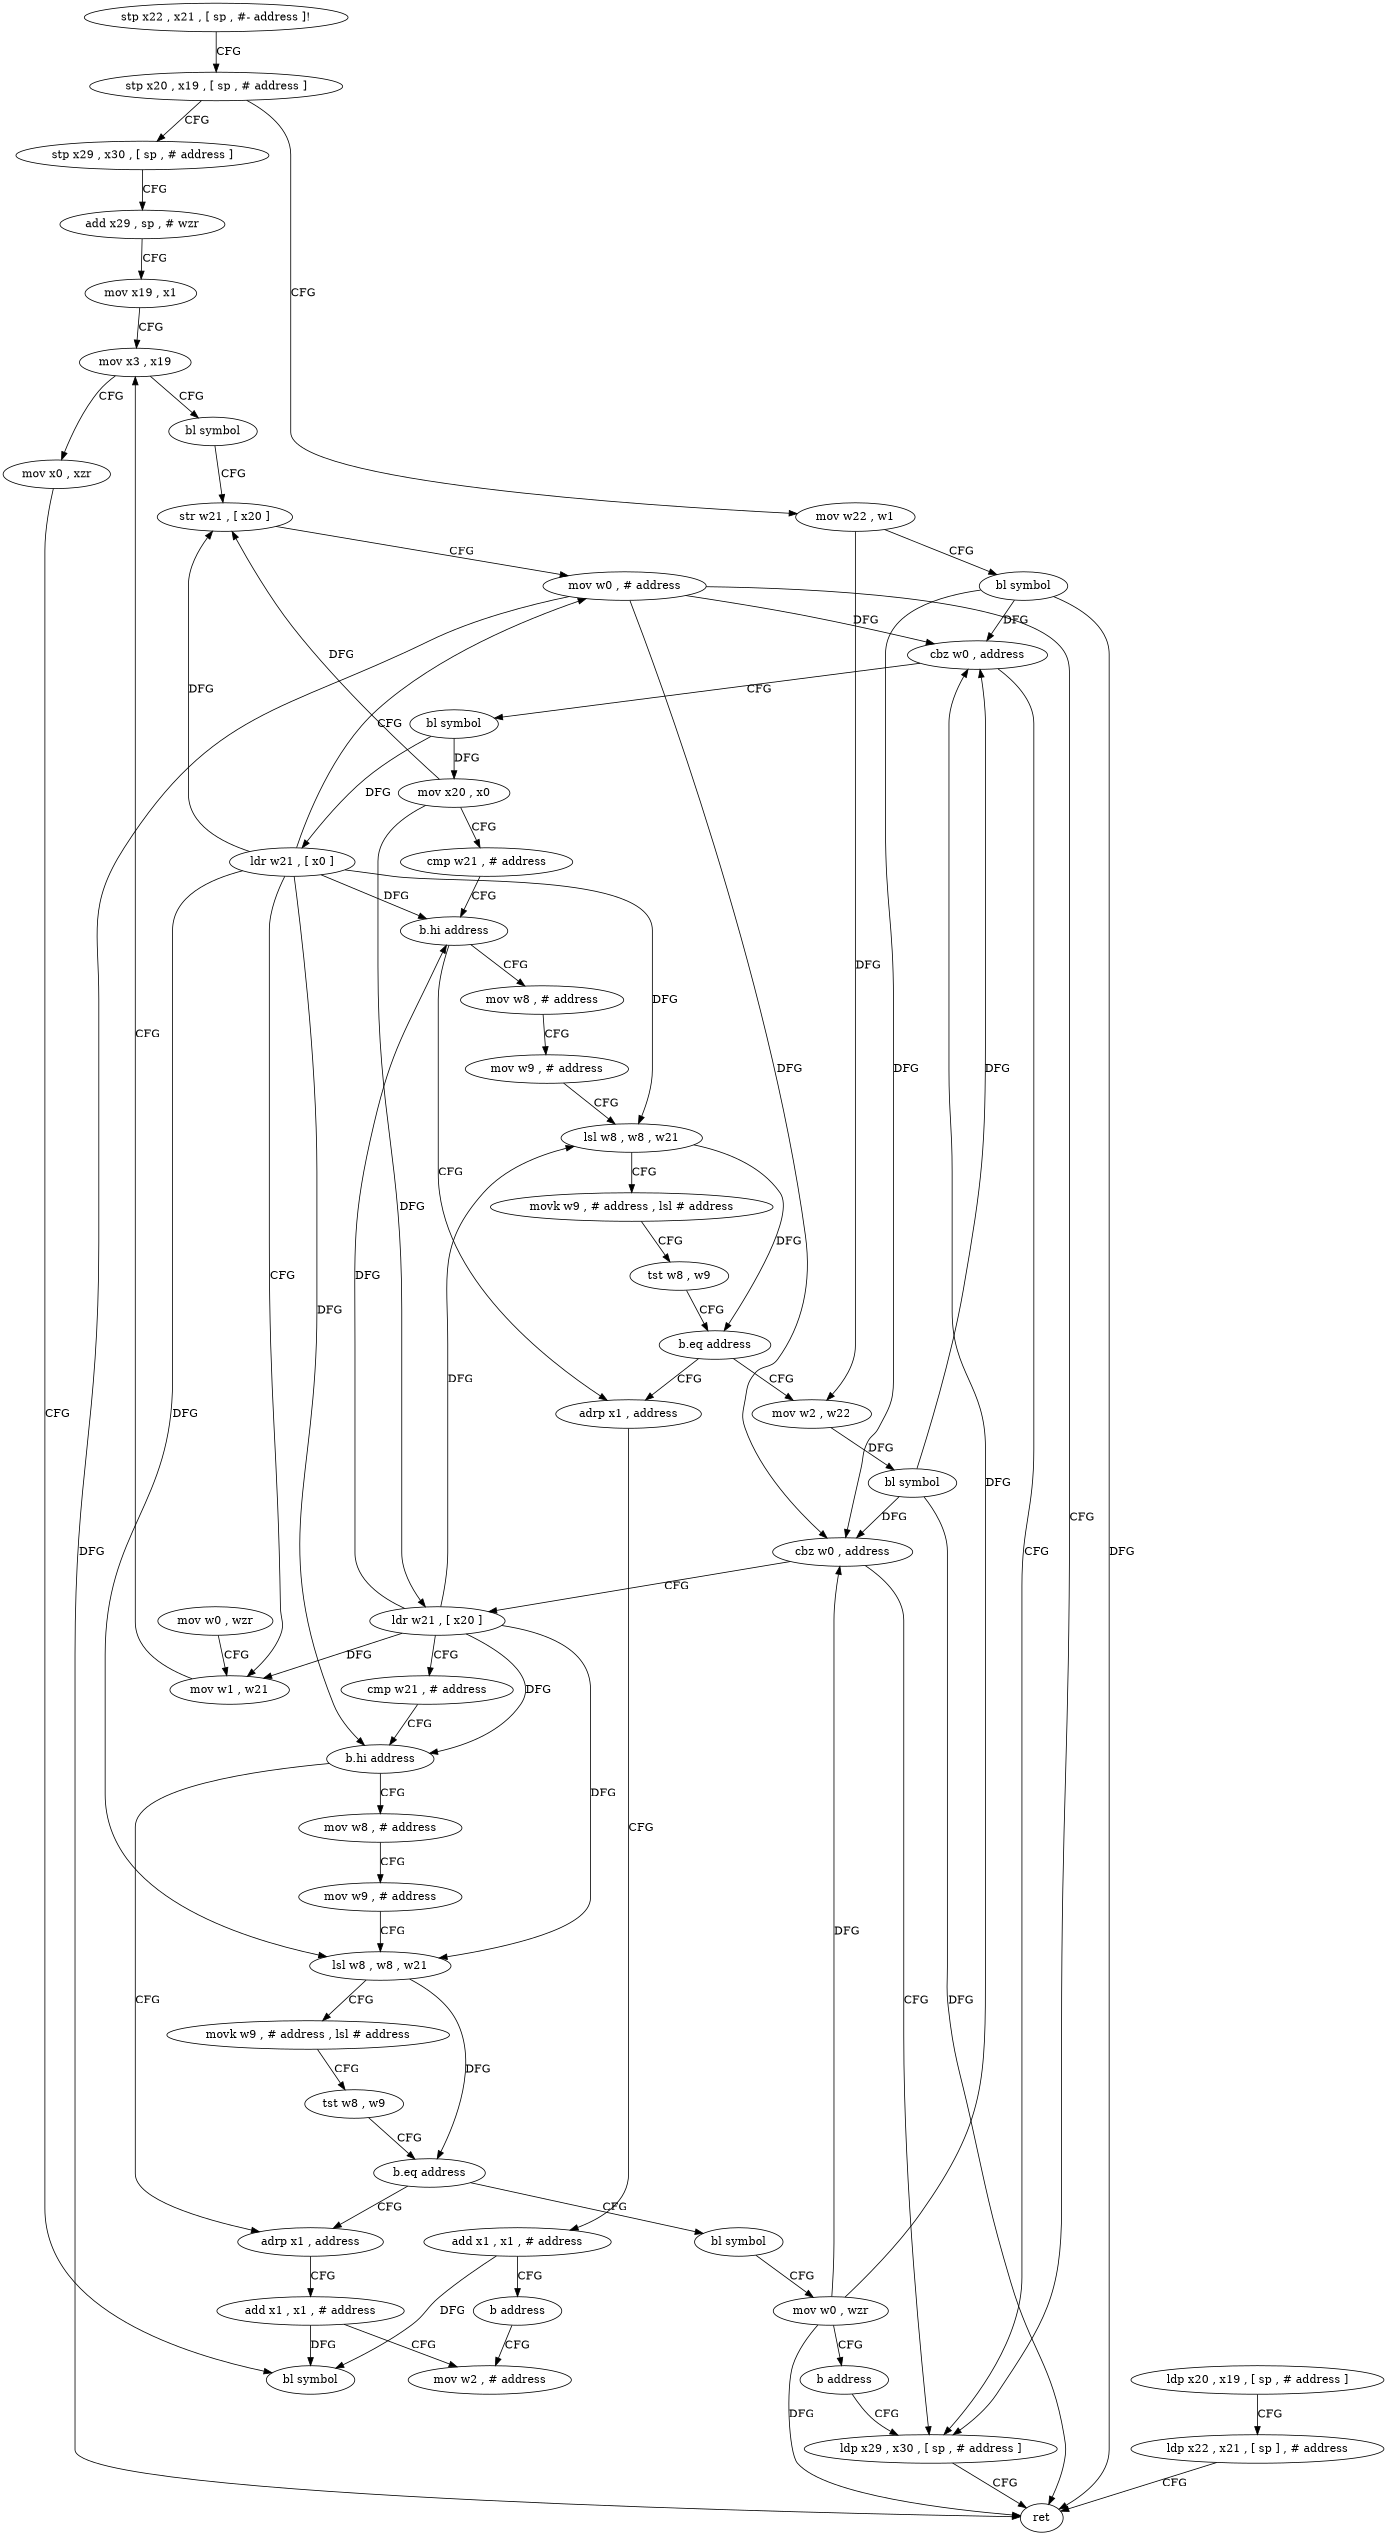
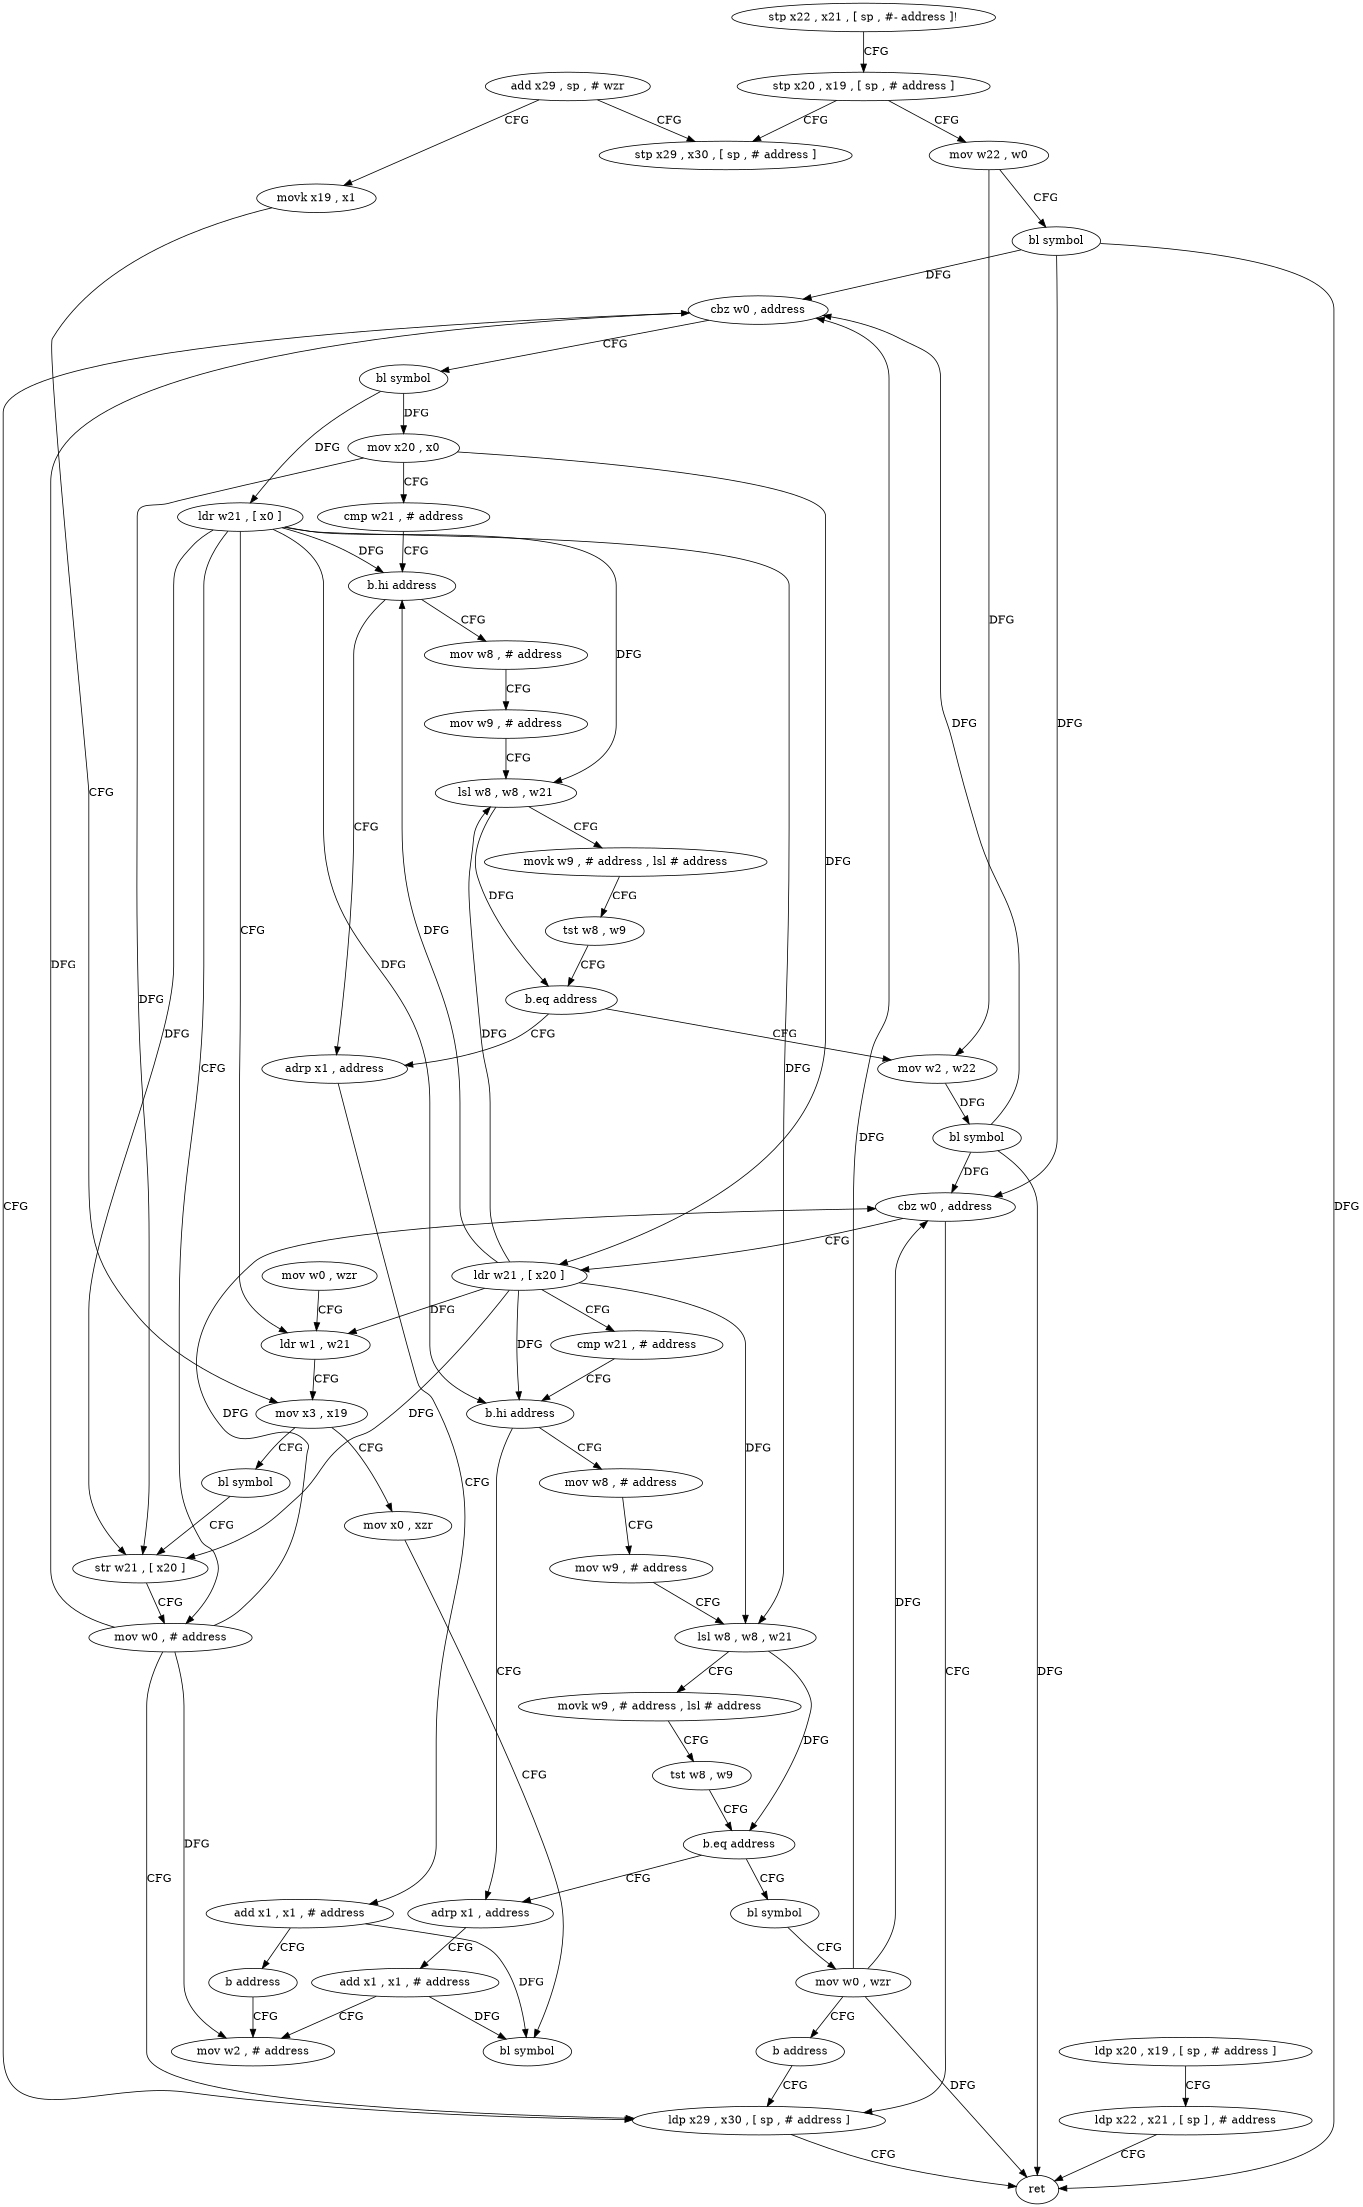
  digraph {
    n1 [label="stp x22 , x21 , [ sp , #- address ]!"]
    n2 [label="stp x20 , x19 , [ sp , # address ]"]
    n3 [label="stp x29 , x30 , [ sp , # address ]"]
-   n4 [label="mov w22 , w1"]
+   n4 [label="mov w22 , w0"]
    n5 [label="add x29 , sp , # wzr"]
-   n6 [label="mov x19 , x1"]
+   n6 [label="movk x19 , x1"]
    n7 [label="mov x3 , x19"]
    n8 [label="bl symbol"]
    n9 [label="mov w2 , w22"]
    n10 [label="mov x0 , xzr"]
    n11 [label="bl symbol"]
    n12 [label="cbz w0 , address"]
    n13 [label=ret]
    n14 [label="cbz w0 , address"]
    n15 [label="bl symbol"]
    n16 [label="ldp x29 , x30 , [ sp , # address ]"]
    n17 [label="bl symbol"]
    n18 [label="ldr w21 , [ x20 ]"]
    n19 [label="ldr w21 , [ x0 ]"]
    n20 [label="mov x20 , x0"]
    n21 [label="ldp x20 , x19 , [ sp , # address ]"]
    n22 [label="ldp x22 , x21 , [ sp ] , # address"]
    n23 [label="b.hi address"]
    n24 [label="lsl w8 , w8 , w21"]
-   n25 [label="mov w1 , w21"]
+   n25 [label="ldr w1 , w21"]
    n26 [label="str w21 , [ x20 ]"]
    n27 [label="b.hi address"]
    n28 [label="lsl w8 , w8 , w21"]
    n29 [label="mov w0 , # address"]
    n30 [label="cmp w21 , # address"]
    n31 [label="adrp x1 , address"]
    n32 [label="mov w8 , # address"]
    n33 [label="movk w9 , # address , lsl # address"]
    n34 [label="b.eq address"]
    n35 [label="adrp x1 , address"]
    n36 [label="mov w8 , # address"]
    n37 [label="movk w9 , # address , lsl # address"]
    n38 [label="b.eq address"]
    n39 [label="cmp w21 , # address"]
    n40 [label="add x1 , x1 , # address"]
    n41 [label="mov w9 , # address"]
    n42 [label="b address"]
    n43 [label="bl symbol"]
    n44 [label="mov w2 , # address"]
    n45 [label="tst w8 , w9"]
    n46 [label="mov w0 , wzr"]
    n47 [label="add x1 , x1 , # address"]
    n48 [label="mov w9 , # address"]
    n49 [label="tst w8 , w9"]
    n50 [label="bl symbol"]
    n51 [label="mov w0 , wzr"]
    n52 [label="b address"]
    n1 -> n2 [label=CFG]
    n2 -> n3 [label=CFG]
    n2 -> n4 [label=CFG]
-   n3 -> n5 [label=CFG]
+   n5 -> n3 [label=CFG]
    n4 -> n8 [label=CFG]
    n4 -> n9 [label=DFG]
    n5 -> n6 [label=CFG]
    n6 -> n7 [label=CFG]
    n7 -> n10 [label=CFG]
    n7 -> n11 [label=CFG]
    n8 -> n12 [label=DFG]
    n8 -> n13 [label=DFG]
    n8 -> n14 [label=DFG]
    n9 -> n15 [label=DFG]
    n10 -> n43 [label=CFG]
    n11 -> n26 [label=CFG]
    n12 -> n16 [label=CFG]
    n12 -> n17 [label=CFG]
    n14 -> n16 [label=CFG]
    n14 -> n18 [label=CFG]
    n15 -> n12 [label=DFG]
    n15 -> n13 [label=DFG]
    n15 -> n14 [label=DFG]
    n16 -> n13 [label=CFG]
    n17 -> n19 [label=DFG]
    n17 -> n20 [label=DFG]
    n18 -> n23 [label=DFG]
    n18 -> n24 [label=DFG]
    n18 -> n25 [label=DFG]
+   n18 -> n26 [label=DFG]
    n18 -> n27 [label=DFG]
    n18 -> n28 [label=DFG]
    n18 -> n39 [label=CFG]
    n19 -> n23 [label=DFG]
    n19 -> n24 [label=DFG]
    n19 -> n25 [label=CFG]
    n19 -> n26 [label=DFG]
    n19 -> n27 [label=DFG]
    n19 -> n28 [label=DFG]
    n19 -> n29 [label=CFG]
    n20 -> n18 [label=DFG]
    n20 -> n26 [label=DFG]
    n20 -> n30 [label=CFG]
    n21 -> n22 [label=CFG]
    n22 -> n13 [label=CFG]
    n23 -> n31 [label=CFG]
    n23 -> n32 [label=CFG]
    n24 -> n33 [label=CFG]
    n24 -> n34 [label=DFG]
    n25 -> n7 [label=CFG]
    n26 -> n29 [label=CFG]
    n27 -> n35 [label=CFG]
    n27 -> n36 [label=CFG]
    n28 -> n37 [label=CFG]
    n28 -> n38 [label=DFG]
    n29 -> n12 [label=DFG]
-   n29 -> n13 [label=DFG]
+   n29 -> n44 [label=DFG]
    n29 -> n14 [label=DFG]
    n29 -> n16 [label=CFG]
    n30 -> n23 [label=CFG]
    n31 -> n40 [label=CFG]
    n32 -> n41 [label=CFG]
    n33 -> n45 [label=CFG]
    n34 -> n9 [label=CFG]
    n34 -> n31 [label=CFG]
    n35 -> n47 [label=CFG]
    n36 -> n48 [label=CFG]
    n37 -> n49 [label=CFG]
    n38 -> n35 [label=CFG]
    n38 -> n50 [label=CFG]
    n39 -> n27 [label=CFG]
    n40 -> n42 [label=CFG]
    n40 -> n43 [label=DFG]
    n41 -> n24 [label=CFG]
    n42 -> n44 [label=CFG]
    n45 -> n34 [label=CFG]
    n46 -> n25 [label=CFG]
    n47 -> n43 [label=DFG]
    n47 -> n44 [label=CFG]
    n48 -> n28 [label=CFG]
    n49 -> n38 [label=CFG]
    n50 -> n51 [label=CFG]
    n51 -> n12 [label=DFG]
    n51 -> n13 [label=DFG]
    n51 -> n14 [label=DFG]
    n51 -> n52 [label=CFG]
    n52 -> n16 [label=CFG]
  }
